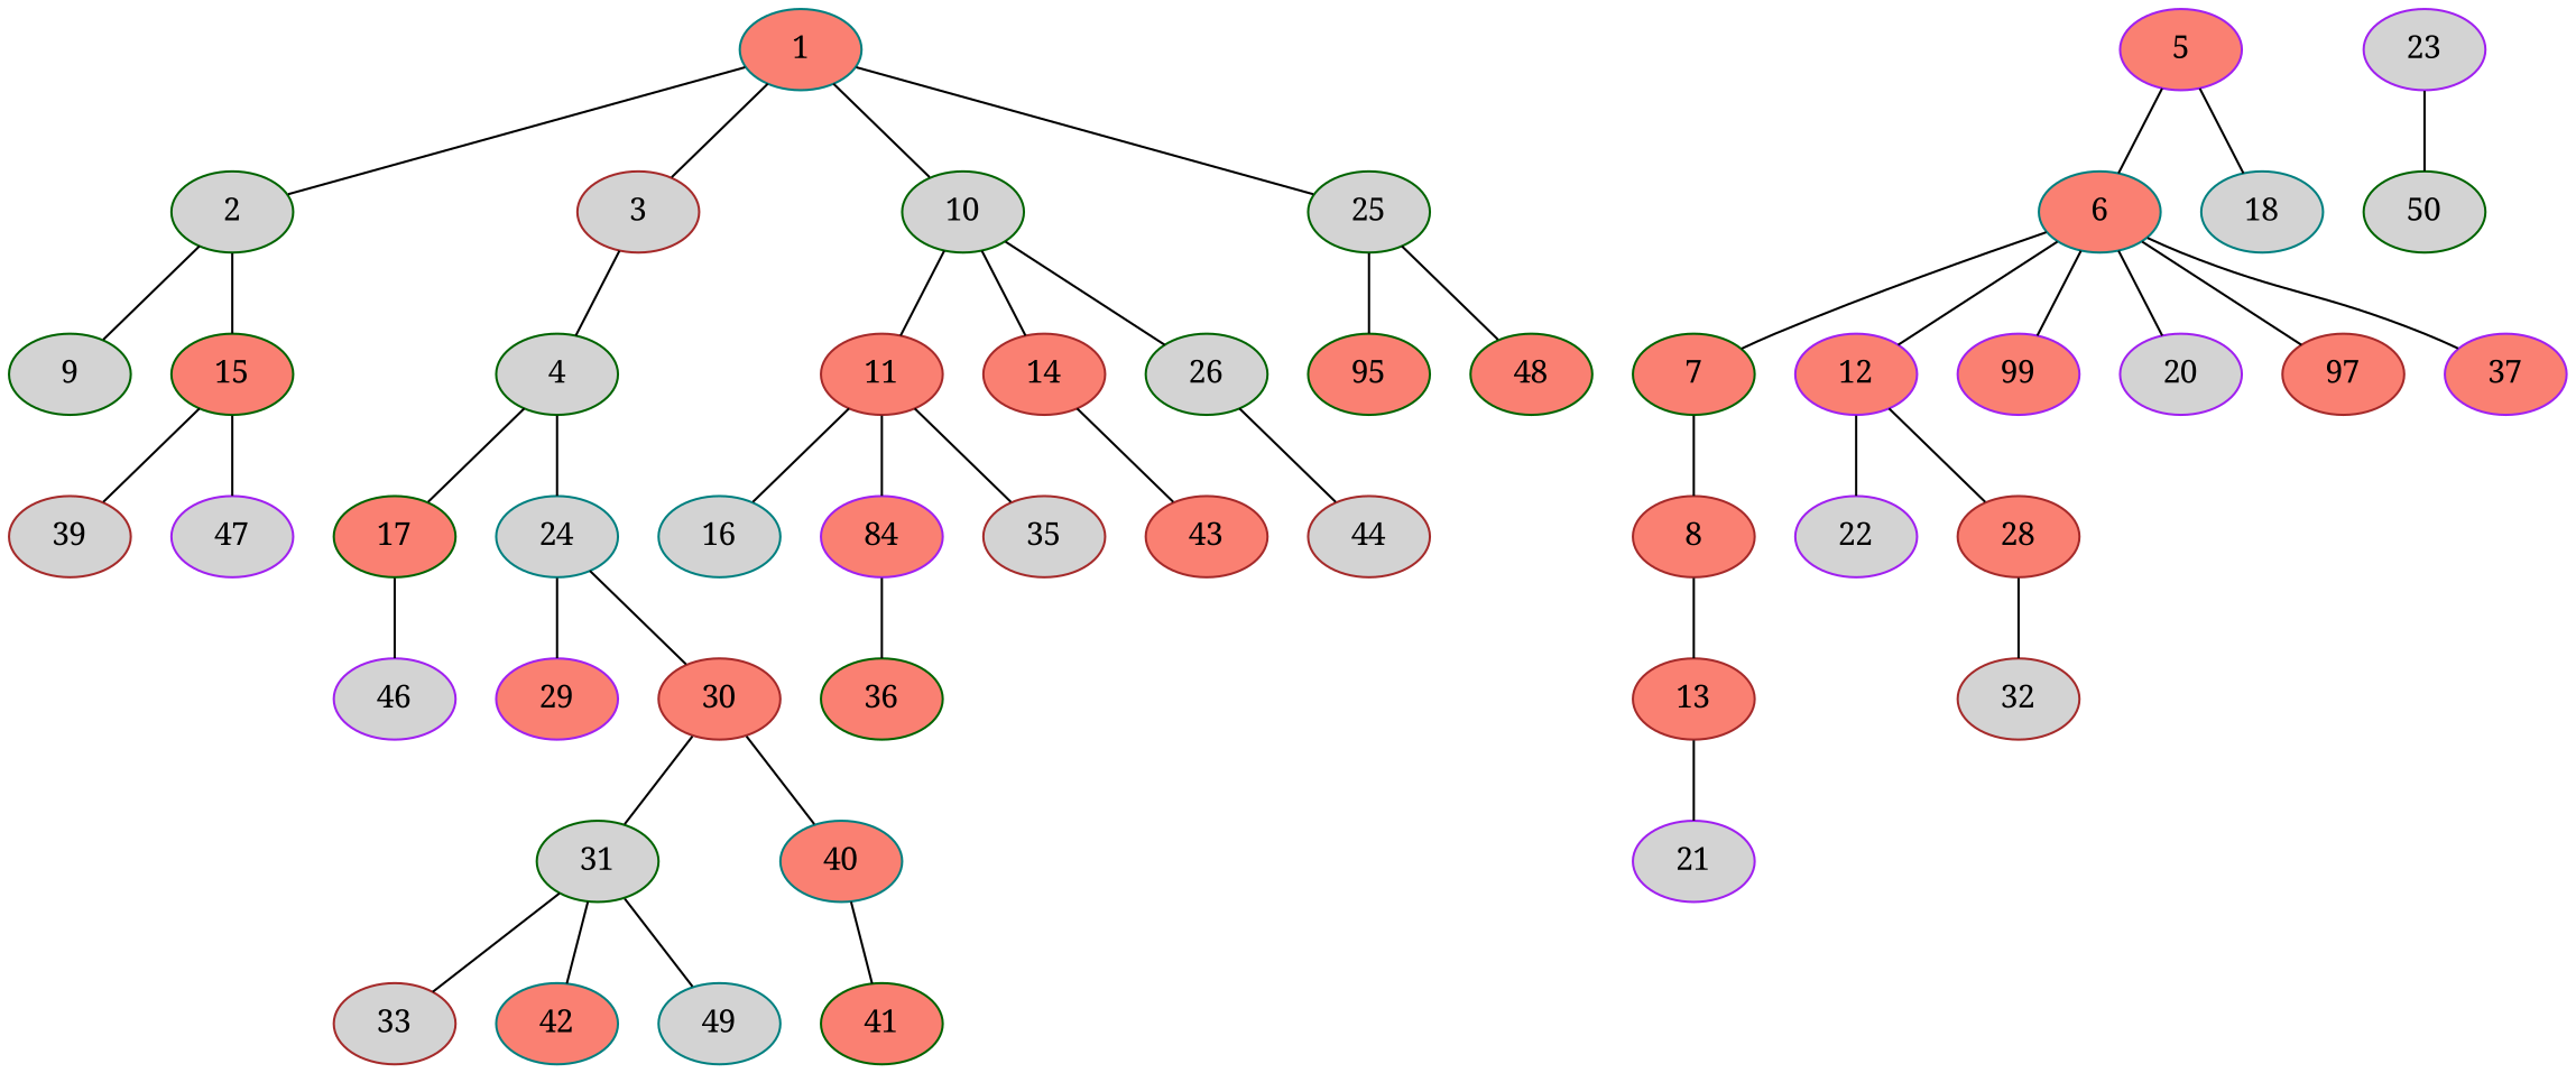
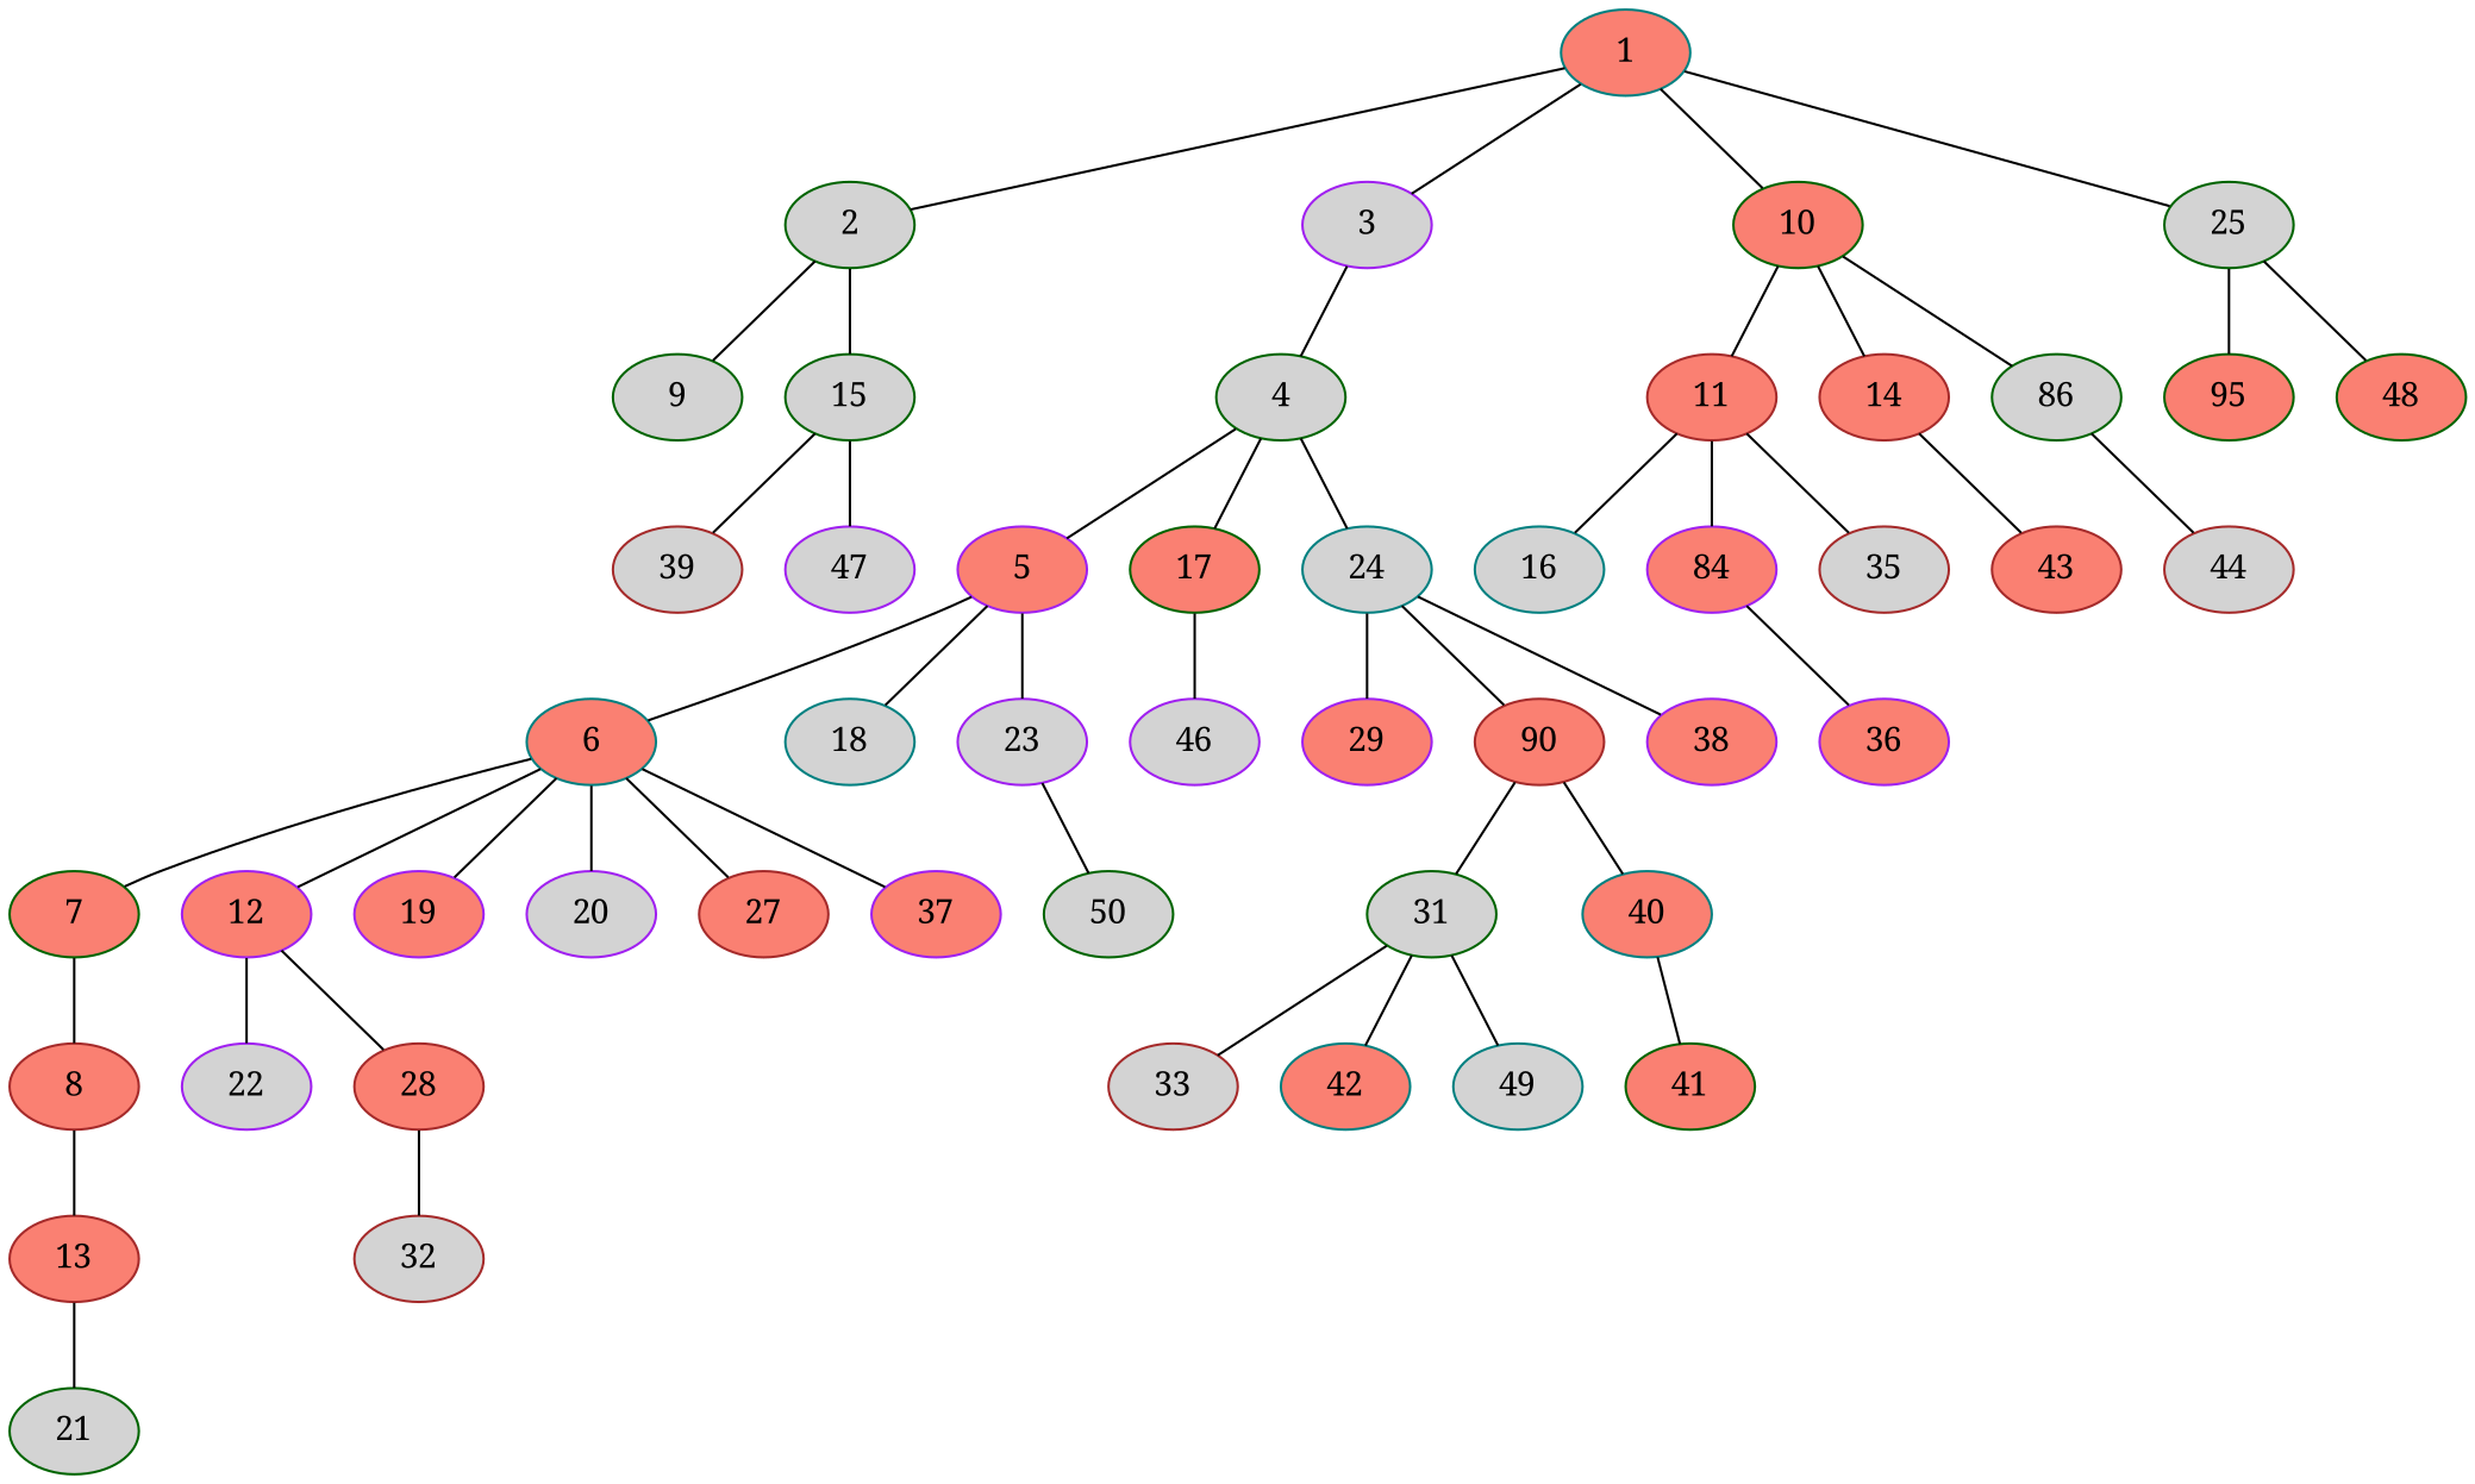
  graph {
    fontname="Noto Serif"
    node [color=darkgreen fillcolor=salmon fontname="Noto Serif" style=filled]
    edge [fontname="Noto Serif"]
    1 [color=teal]
    2 [fillcolor=lightgrey]
-   3 [color=brown fillcolor=lightgrey]
-   10 [fillcolor=lightgrey]
+   3 [color=purple fillcolor=lightgrey]
+   10
    25 [fillcolor=lightgrey]
    9 [fillcolor=lightgrey]
-   15
+   15 [fillcolor=lightgrey]
    4 [fillcolor=lightgrey]
    11 [color=brown]
    14 [color=brown]
-   26 [fillcolor=lightgrey]
+   26 [fillcolor=lightgrey label=86]
    n12 [label=95]
    48
    39 [color=brown fillcolor=lightgrey]
    47 [color=purple fillcolor=lightgrey]
    5 [color=purple]
    17
    24 [color=teal fillcolor=lightgrey]
    6 [color=teal]
    18 [color=teal fillcolor=lightgrey]
    23 [color=purple fillcolor=lightgrey]
    46 [color=purple fillcolor=lightgrey]
    29 [color=purple]
-   30 [color=brown]
+   30 [color=brown label=90]
+   38 [color=purple]
    7
    12 [color=purple]
-   19 [color=purple label=99]
+   19 [color=purple]
    20 [color=purple fillcolor=lightgrey]
-   27 [color=brown label=97]
+   27 [color=brown]
    37 [color=purple]
    50 [fillcolor=lightgrey]
    8 [color=brown]
    22 [color=purple fillcolor=lightgrey]
    28 [color=brown]
    13 [color=brown]
-   21 [color=purple fillcolor=lightgrey]
+   21 [fillcolor=lightgrey]
    16 [color=teal fillcolor=lightgrey]
    n39 [color=purple label=84]
    35 [color=brown fillcolor=lightgrey]
    43 [color=brown]
    44 [color=brown fillcolor=lightgrey]
-   36
+   36 [color=purple]
    32 [color=brown fillcolor=lightgrey]
    31 [fillcolor=lightgrey]
    40 [color=teal]
    33 [color=brown fillcolor=lightgrey]
    42 [color=teal]
    49 [color=teal fillcolor=lightgrey]
    41
    1 -- 2
    1 -- 3
    1 -- 10
    1 -- 25
    2 -- 9
    2 -- 15
    3 -- 4
    10 -- 11
    10 -- 14
    10 -- 26
    25 -- n12
    25 -- 48
    15 -- 39
    15 -- 47
+   4 -- 5
    4 -- 17
    4 -- 24
    11 -- 16
    11 -- n39
    11 -- 35
    14 -- 43
    26 -- 44
    5 -- 6
    5 -- 18
+   5 -- 23
    17 -- 46
    24 -- 29
    24 -- 30
+   24 -- 38
    6 -- 7
    6 -- 12
    6 -- 19
    6 -- 20
    6 -- 27
    6 -- 37
    23 -- 50
    30 -- 31
    30 -- 40
    7 -- 8
    12 -- 22
    12 -- 28
    8 -- 13
    28 -- 32
    13 -- 21
    n39 -- 36
    31 -- 33
    31 -- 42
    31 -- 49
    40 -- 41
  }
